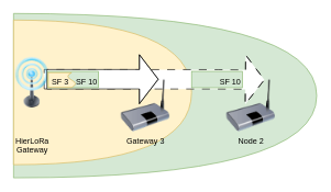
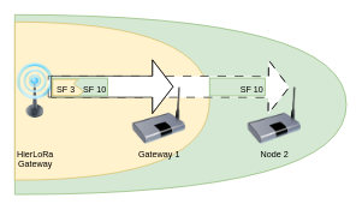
  <mxCell id="0" />
  <mxCell id="1" parent="0" />
  <mxCell id="2" value="" style="shape=or;whiteSpace=wrap;html=1;fillColor=#d5e8d4;strokeColor=#82b366;" vertex="1" parent="1"><mxGeometry x="20" width="460" height="250" as="geometry" y="20" /></mxCell>
  <mxCell id="3" value="" style="shape=or;whiteSpace=wrap;html=1;fillColor=#fff2cc;strokeColor=#d6b656;" vertex="1" parent="1"><mxGeometry x="20" y="30" width="270" height="220" as="geometry" /></mxCell>
  <mxCell id="4" value="" style="shape=flexArrow;endArrow=classic;html=1;rounded=0;fillColor=default;endWidth=44.138;endSize=9.217;width=29.488;entryX=0.7;entryY=0.021;entryDx=0;entryDy=0;entryPerimeter=0;exitX=0.143;exitY=0.333;exitDx=0;exitDy=0;exitPerimeter=0;dashed=1;dashPattern=12 12;labelBackgroundColor=default;fontColor=default;" edge="1" parent="1" source="11"><mxGeometry width="50" height="50" relative="1" as="geometry"><mxPoint x="80" y="121" as="sourcePoint" /><mxPoint x="401" y="120.86" as="targetPoint" /><Array as="points"><mxPoint x="330" y="120.15" /></Array></mxGeometry></mxCell>
- <mxCell id="5" value="Gateway 3" style="image;html=1;image=img/lib/clip_art/networking/Bridge_128x128.png;imageBackground=none;labelBackgroundColor=none;" vertex="1" parent="1"><mxGeometry x="180" y="120" width="80" height="80" as="geometry" /></mxCell>
+ <mxCell id="5" value="Gateway 1" style="image;html=1;image=img/lib/clip_art/networking/Bridge_128x128.png;imageBackground=none;labelBackgroundColor=none;" vertex="1" parent="1"><mxGeometry x="180" y="120" width="80" height="80" as="geometry" /></mxCell>
  <mxCell id="6" value="Node 2" style="image;html=1;image=img/lib/clip_art/networking/Bridge_128x128.png;fontColor=default;labelBackgroundColor=none;" vertex="1" parent="1"><mxGeometry x="340" y="120" width="80" height="80" as="geometry" /></mxCell>
  <mxCell id="7" value="&lt;div&gt;HierLoRa&lt;/div&gt;&lt;div&gt;Gateway&lt;br&gt;&lt;/div&gt;" style="image;html=1;image=img/lib/clip_art/telecommunication/Signal_tower_on_128x128.png;labelBackgroundColor=none;" vertex="1" parent="1"><mxGeometry x="23" y="50" width="50" height="150" as="geometry" /></mxCell>
  <mxCell id="8" value="" style="shape=flexArrow;endArrow=classic;html=1;rounded=0;endWidth=44.138;endSize=9.217;width=29.488;fillColor=default;" edge="1" parent="1"><mxGeometry width="50" height="50" relative="1" as="geometry"><mxPoint x="70" y="120" as="sourcePoint" /><mxPoint x="240" y="120" as="targetPoint" /><Array as="points"><mxPoint x="160" y="120" /></Array></mxGeometry></mxCell>
  <mxCell id="9" value="" style="rounded=0;whiteSpace=wrap;html=1;fillColor=#d5e8d4;strokeColor=#82b366;" vertex="1" parent="1"><mxGeometry x="72" y="108" width="77" height="25" as="geometry" /></mxCell>
  <mxCell id="10" value="" style="shape=document;whiteSpace=wrap;html=1;boundedLbl=1;rotation=-90;fillColor=#fff2cc;strokeColor=#d6b656;" vertex="1" parent="1"><mxGeometry x="82.19" y="100.32" width="22.5" height="41.87" as="geometry" /></mxCell>
  <mxCell id="11" value="SF 3" style="text;html=1;strokeColor=none;fillColor=none;align=center;verticalAlign=middle;whiteSpace=wrap;rounded=0;" vertex="1" parent="1"><mxGeometry x="56" y="110" width="70" height="30" as="geometry" /></mxCell>
  <mxCell id="12" value="SF 10" style="text;html=1;strokeColor=none;fillColor=none;align=center;verticalAlign=middle;whiteSpace=wrap;rounded=0;" vertex="1" parent="1"><mxGeometry x="96" y="110" width="70" height="30" as="geometry" /></mxCell>
  <mxCell id="13" value="" style="rounded=0;whiteSpace=wrap;html=1;fillColor=#d5e8d4;strokeColor=#82b366;" vertex="1" parent="1"><mxGeometry x="290" y="108" width="77" height="25" as="geometry" /></mxCell>
  <mxCell id="14" value="SF 10" style="text;html=1;strokeColor=none;fillColor=none;align=center;verticalAlign=middle;whiteSpace=wrap;rounded=0;" vertex="1" parent="1"><mxGeometry x="314" y="110" width="70" height="30" as="geometry" /></mxCell>
